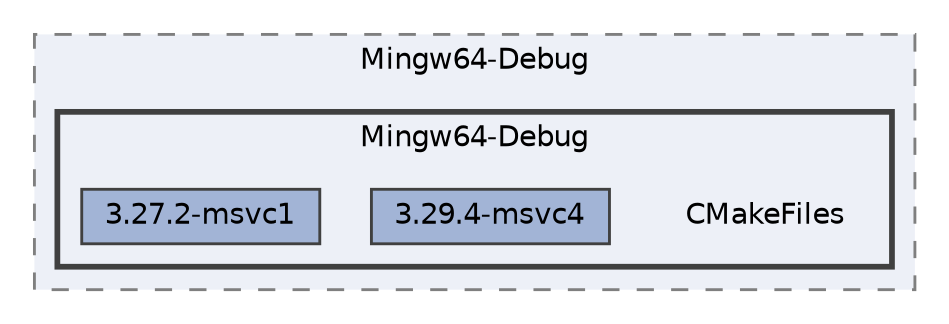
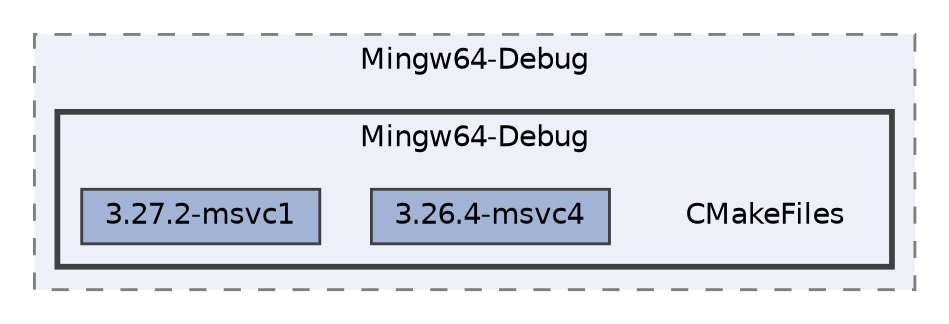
  digraph {
    compound=true
    node [fontname=Helvetica fontsize=10 shape=box color=grey25 fillcolor="#a2b4d6" style=filled]
    n1 [height=0.2 label=CMakeFiles shape=plaintext width=0.4 color="" fillcolor="" style=""]
-   n2 [height=0.2 label="3.29.4-msvc4" width=0.4]
+   n2 [height=0.2 label="3.26.4-msvc4" width=0.4]
    n3 [height=0.2 label="3.27.2-msvc1" width=0.4]
    subgraph cluster_1 {
      bgcolor="#edf0f7"
      fontname=Helvetica
      fontsize=10
      label="Mingw64-Debug"
      pencolor=grey50
      style="filled,dashed"
      subgraph cluster_2 {
        bgcolor="#edf0f7"
        fontname=Helvetica
        fontsize=10
        pencolor=grey25
        style="filled,bold"
        n1
        n2
        n3
      }
    }
  }
